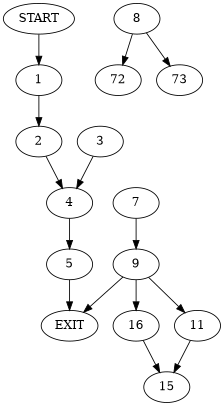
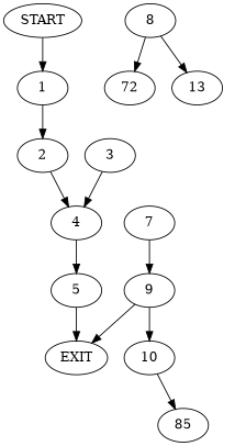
  digraph {
    n1 [label=START]
    1
    2
    n4 [label=EXIT]
    4
    3
    5
    7
    9
    n10 [label=72]
    8
-   13 [label=73]
-   10 [label=16]
-   11
-   15
+   13
+   10
+   15 [label=85]
    n1 -> 1
    1 -> 2
    2 -> 4
    4 -> 5
    3 -> 4
    5 -> n4
    7 -> 9
    9 -> n4
    9 -> 10
-   9 -> 11
    8 -> n10
    8 -> 13
    10 -> 15
-   11 -> 15
  }
